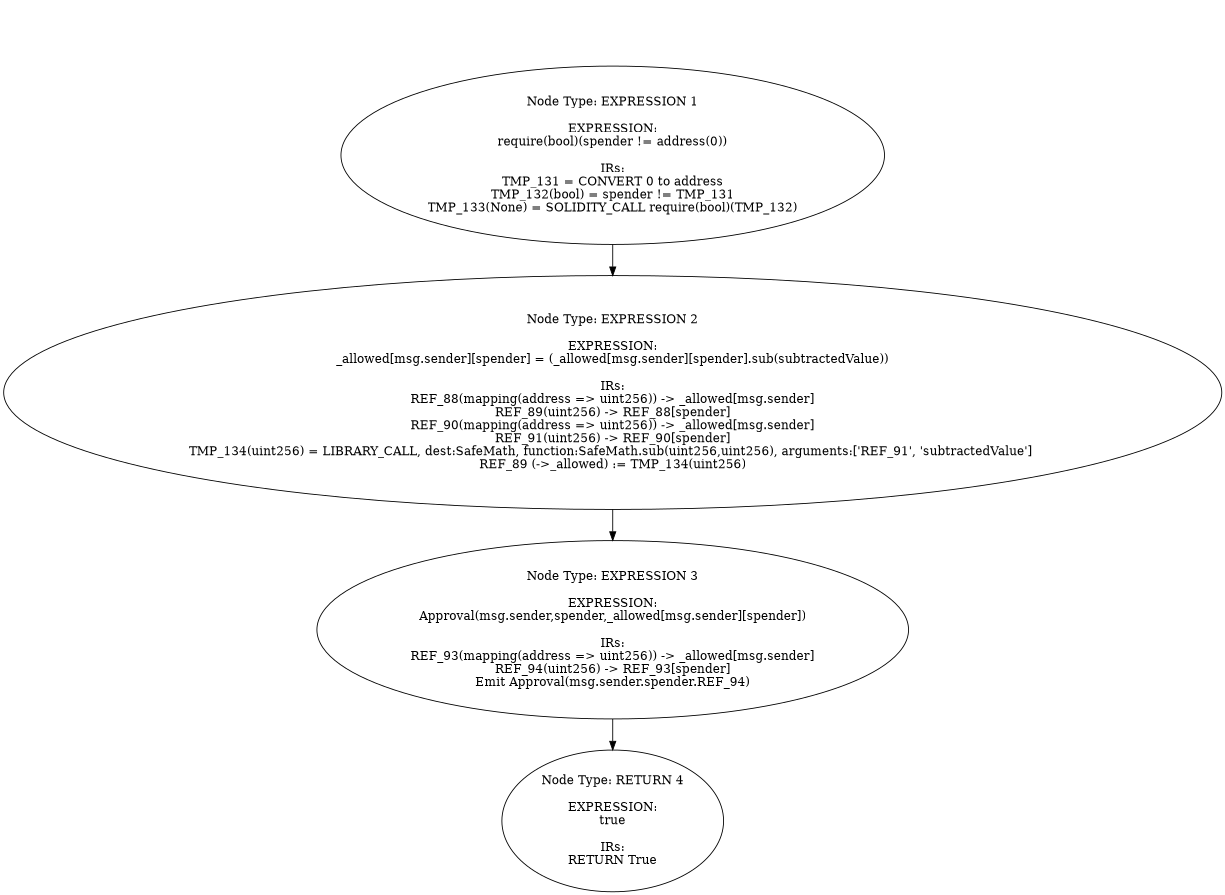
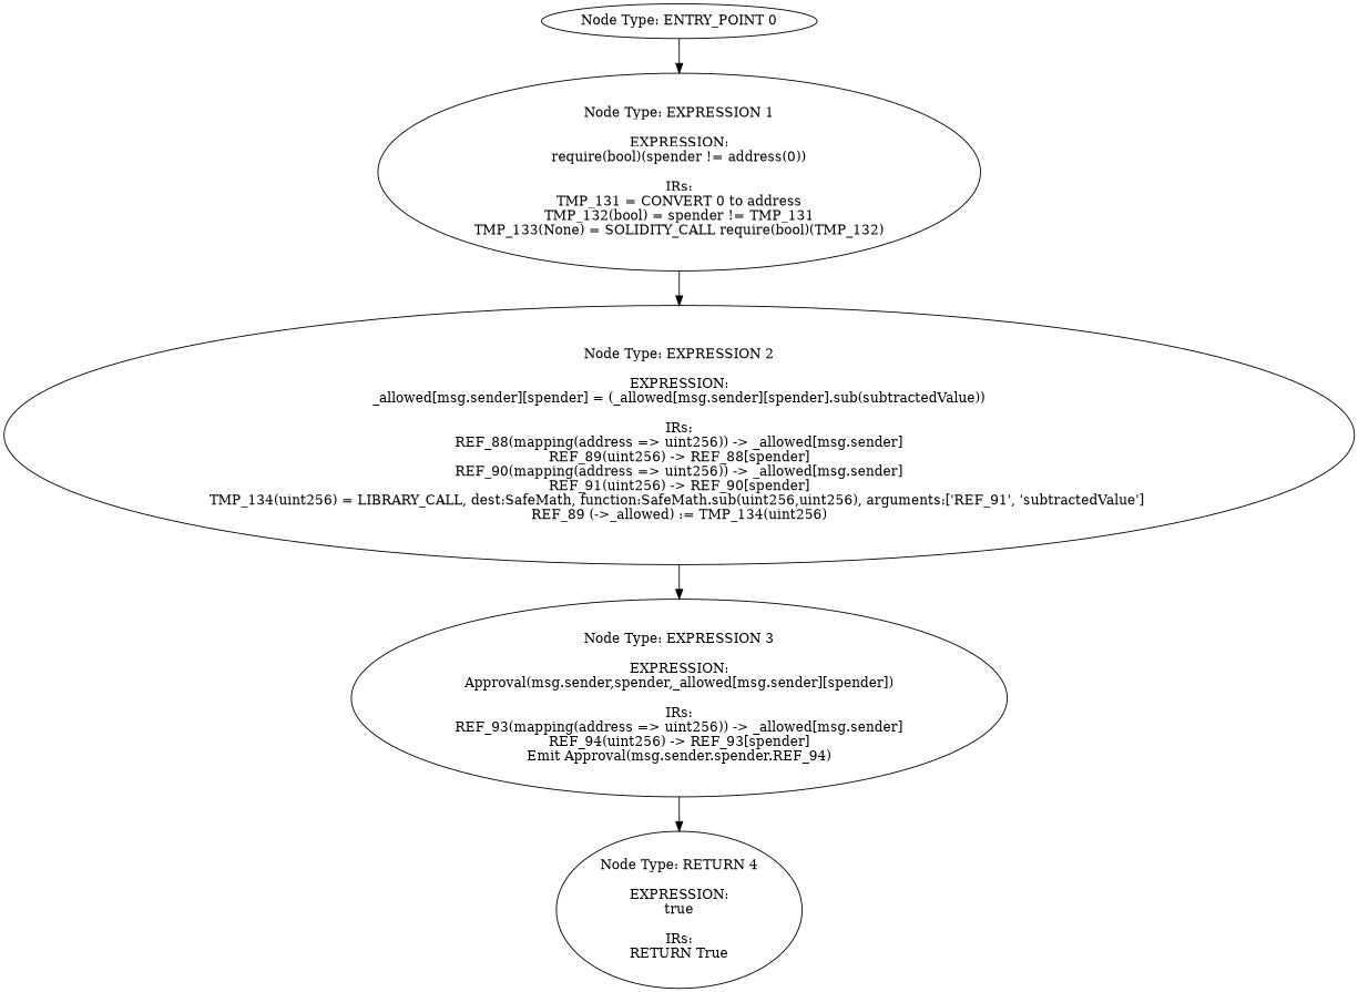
  digraph {
+   n1 [label="Node Type: ENTRY_POINT 0\n"]
    n2 [label="Node Type: EXPRESSION 1\n\nEXPRESSION:\nrequire(bool)(spender != address(0))\n\nIRs:\nTMP_131 = CONVERT 0 to address\nTMP_132(bool) = spender != TMP_131\nTMP_133(None) = SOLIDITY_CALL require(bool)(TMP_132)"]
    n3 [label="Node Type: EXPRESSION 2\n\nEXPRESSION:\n_allowed[msg.sender][spender] = (_allowed[msg.sender][spender].sub(subtractedValue))\n\nIRs:\nREF_88(mapping(address => uint256)) -> _allowed[msg.sender]\nREF_89(uint256) -> REF_88[spender]\nREF_90(mapping(address => uint256)) -> _allowed[msg.sender]\nREF_91(uint256) -> REF_90[spender]\nTMP_134(uint256) = LIBRARY_CALL, dest:SafeMath, function:SafeMath.sub(uint256,uint256), arguments:['REF_91', 'subtractedValue'] \nREF_89 (->_allowed) := TMP_134(uint256)"]
    n4 [label="Node Type: EXPRESSION 3\n\nEXPRESSION:\nApproval(msg.sender,spender,_allowed[msg.sender][spender])\n\nIRs:\nREF_93(mapping(address => uint256)) -> _allowed[msg.sender]\nREF_94(uint256) -> REF_93[spender]\nEmit Approval(msg.sender.spender.REF_94)"]
    n5 [label="Node Type: RETURN 4\n\nEXPRESSION:\ntrue\n\nIRs:\nRETURN True"]
+   n1 -> n2
    n2 -> n3
    n3 -> n4
    n4 -> n5
  }
